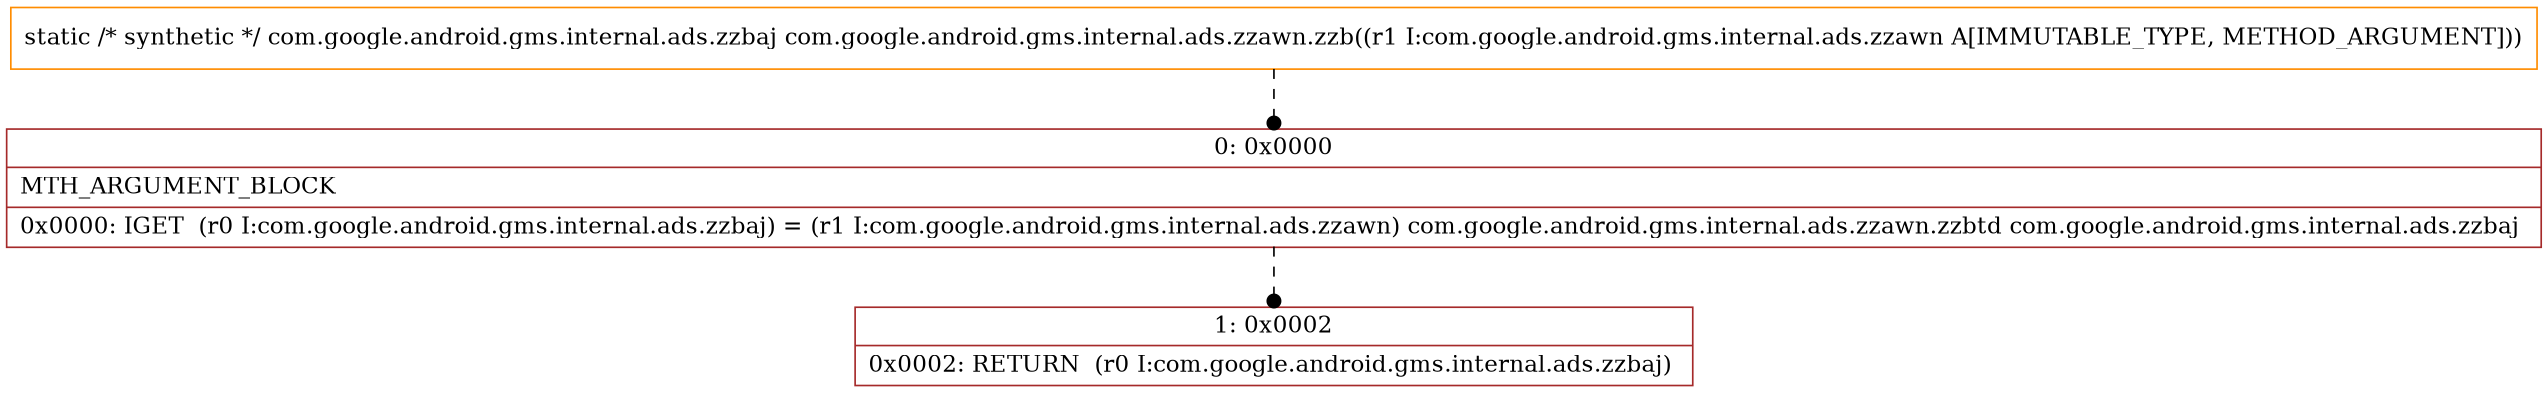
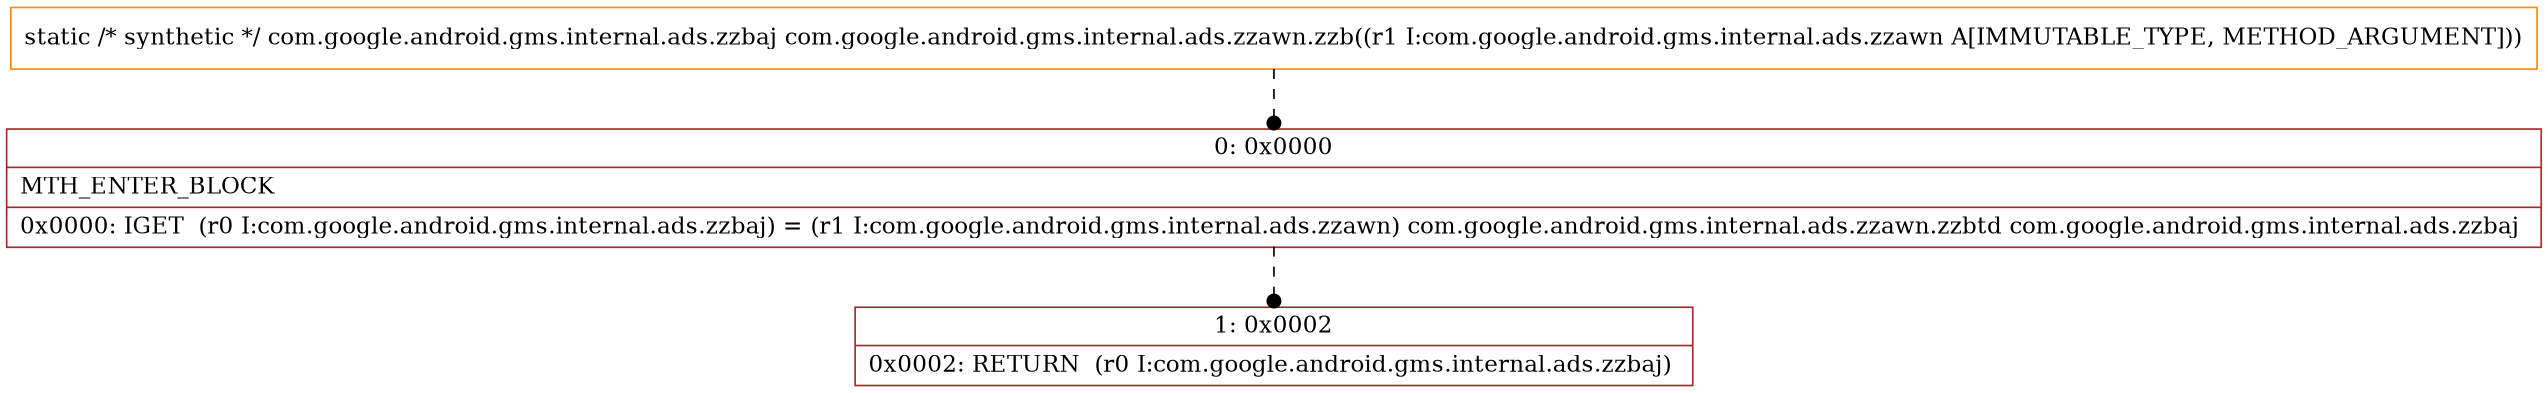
  digraph {
    node [shape=record color=brown]
    edge [style=dashed arrowhead=dot]
-   n1 [label="{0\:\ 0x0000|MTH_ARGUMENT_BLOCK\l|0x0000: IGET  (r0 I:com.google.android.gms.internal.ads.zzbaj) = (r1 I:com.google.android.gms.internal.ads.zzawn) com.google.android.gms.internal.ads.zzawn.zzbtd com.google.android.gms.internal.ads.zzbaj \l}"]
+   n1 [label="{0\:\ 0x0000|MTH_ENTER_BLOCK\l|0x0000: IGET  (r0 I:com.google.android.gms.internal.ads.zzbaj) = (r1 I:com.google.android.gms.internal.ads.zzawn) com.google.android.gms.internal.ads.zzawn.zzbtd com.google.android.gms.internal.ads.zzbaj \l}"]
    n2 [label="{1\:\ 0x0002|0x0002: RETURN  (r0 I:com.google.android.gms.internal.ads.zzbaj) \l}"]
    n3 [label="{static \/* synthetic *\/ com.google.android.gms.internal.ads.zzbaj com.google.android.gms.internal.ads.zzawn.zzb((r1 I:com.google.android.gms.internal.ads.zzawn A[IMMUTABLE_TYPE, METHOD_ARGUMENT])) }" color=darkorange]
    n1 -> n2
    n3 -> n1
  }
